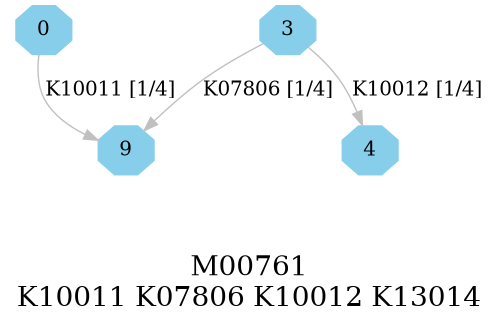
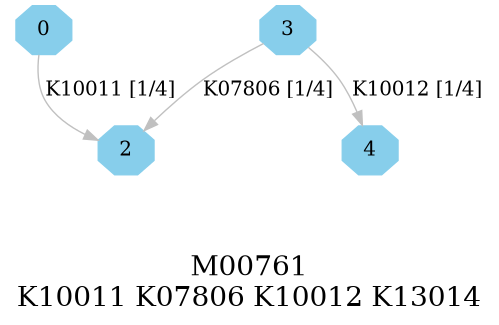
  digraph {
    fontsize=20
    label="M00761\nK10011 K07806 K10012 K13014"
    node [color=skyblue shape=octagon style=filled]
    edge [color=grey]
    0 [height=.3 width=.3]
-   2 [height=.3 width=.3 label=9]
+   2 [height=.3 width=.3]
    3 [height=.3 width=.3]
    4 [height=.3 width=.3]
    subgraph sub_1 {
      0
      2
      3
      4
    }
    0 -> 2 [label="K10011 [1/4]"]
    3 -> 2 [label="K07806 [1/4]"]
    3 -> 4 [label="K10012 [1/4]"]
  }
